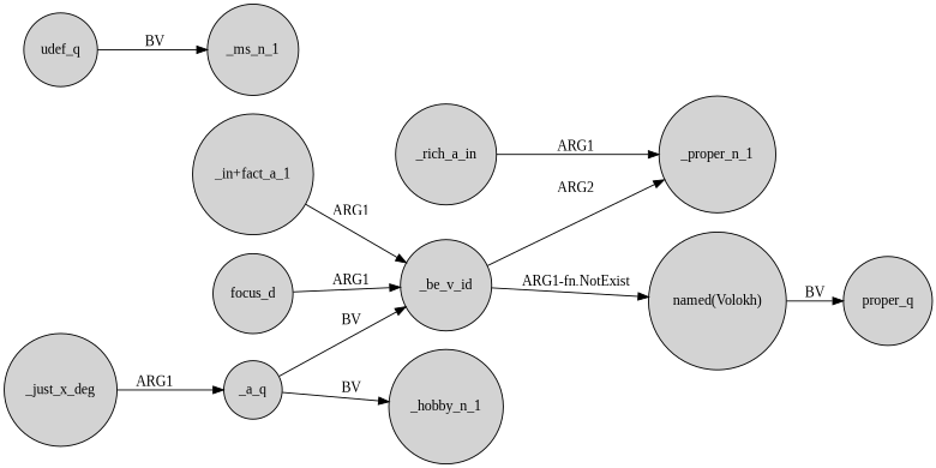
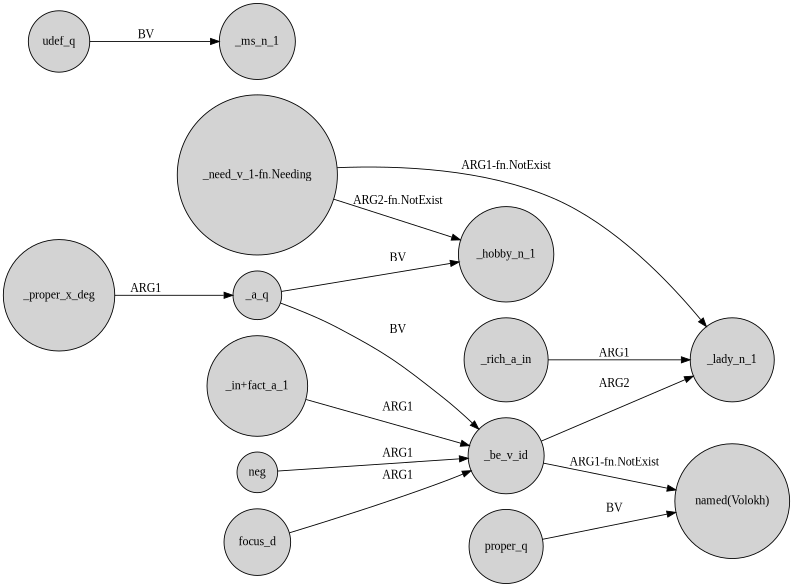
  digraph {
    fontname="Liberation Serif"
    rankdir=LR
    node [fontname="Liberation Serif" shape=circle style=filled]
    edge [fontname="Liberation Serif"]
    _rich_a_in
-   _lady_n_1 [label=_proper_n_1]
+   _lady_n_1
    _be_v_id
    "named(Volokh)"
    udef_q
    _ms_n_1
+   neg
    proper_q
    focus_d
    _a_q
    _hobby_n_1
-   _just_x_deg
+   "_need_v_1-fn.Needing"
+   _just_x_deg [label=_proper_x_deg]
    "_in+fact_a_1"
    _rich_a_in -> _lady_n_1 [label=ARG1]
    _be_v_id -> _lady_n_1 [label=ARG2]
    _be_v_id -> "named(Volokh)" [label="ARG1-fn.NotExist"]
    udef_q -> _ms_n_1 [label=BV]
-   "named(Volokh)" -> proper_q [label=BV]
+   neg -> _be_v_id [label=ARG1]
+   proper_q -> "named(Volokh)" [label=BV]
    focus_d -> _be_v_id [label=ARG1]
    _a_q -> _be_v_id [label=BV]
    _a_q -> _hobby_n_1 [label=BV]
+   "_need_v_1-fn.Needing" -> _lady_n_1 [label="ARG1-fn.NotExist"]
+   "_need_v_1-fn.Needing" -> _hobby_n_1 [label="ARG2-fn.NotExist"]
    _just_x_deg -> _a_q [label=ARG1]
    "_in+fact_a_1" -> _be_v_id [label=ARG1]
  }
